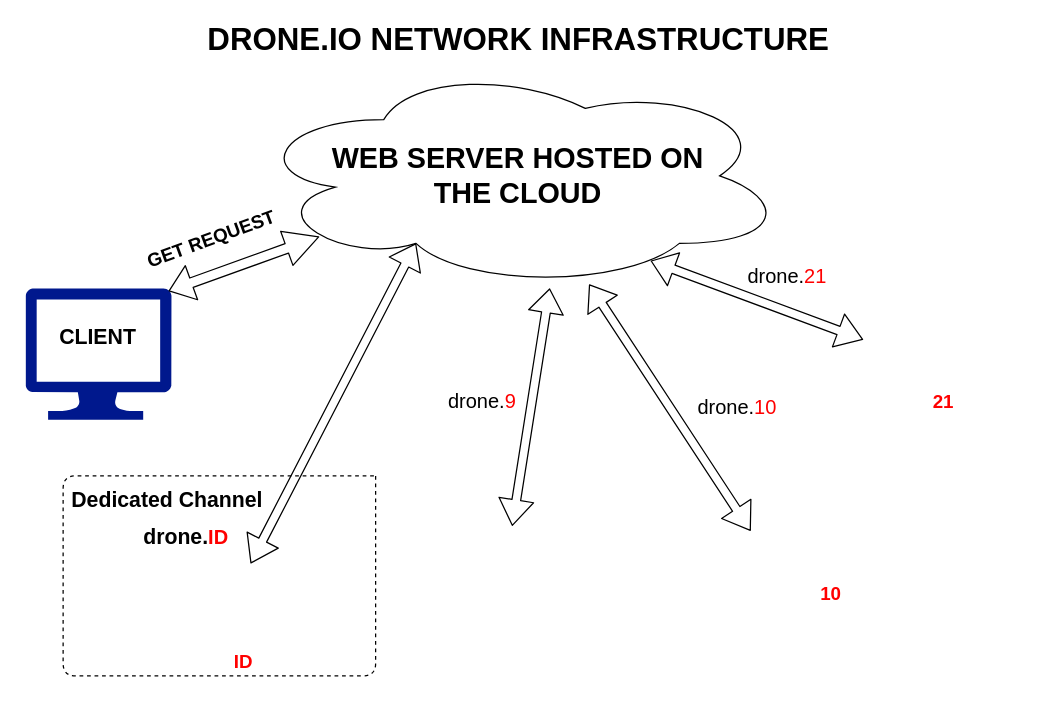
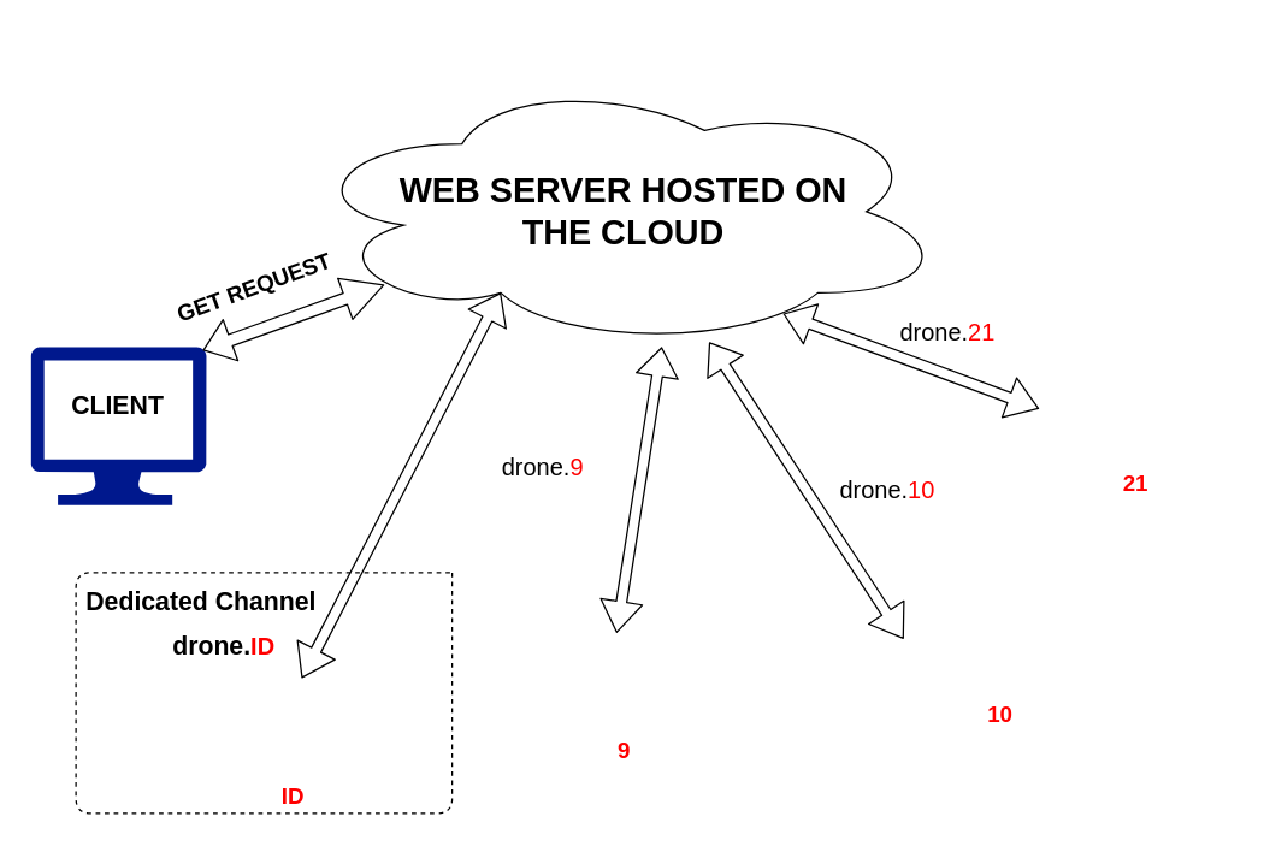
  <mxCell id="0" />
  <mxCell id="1" parent="0" />
  <mxCell id="2" value="&lt;font style=&quot;font-size: 23px&quot;&gt;&lt;b&gt;WEB SERVER HOSTED ON &lt;br&gt;THE CLOUD&lt;/b&gt;&lt;/font&gt;" style="ellipse;shape=cloud;whiteSpace=wrap;html=1;align=center;" vertex="1" parent="1"><mxGeometry x="199" y="50" width="430" height="180" as="geometry" /></mxCell>
- <mxCell id="3" value="&lt;font style=&quot;font-size: 25px&quot;&gt;&lt;b&gt;DRONE.IO NETWORK INFRASTRUCTURE&lt;/b&gt;&lt;/font&gt;" style="text;html=1;align=center;verticalAlign=middle;resizable=0;points=[];autosize=1;" vertex="1" parent="1"><mxGeometry x="159" y="20" width="510" height="20" as="geometry" /></mxCell>
  <mxCell id="4" value="" style="aspect=fixed;pointerEvents=1;shadow=0;dashed=0;html=1;strokeColor=none;labelPosition=center;verticalLabelPosition=bottom;verticalAlign=top;align=center;fillColor=#00188D;shape=mxgraph.azure.computer" vertex="1" parent="1"><mxGeometry x="20" y="230" width="116.67" height="105" as="geometry" /></mxCell>
  <mxCell id="5" value="&lt;font style=&quot;font-size: 17px&quot;&gt;&lt;b&gt;CLIENT&lt;/b&gt;&lt;/font&gt;" style="text;html=1;strokeColor=none;fillColor=none;align=center;verticalAlign=middle;whiteSpace=wrap;rounded=0;" vertex="1" parent="1"><mxGeometry x="48.34" y="250" width="60" height="40" as="geometry" /></mxCell>
  <mxCell id="6" value="" style="shape=flexArrow;endArrow=classic;startArrow=classic;html=1;width=8;endSize=8.7;exitX=0.98;exitY=0.02;exitDx=0;exitDy=0;exitPerimeter=0;entryX=0.13;entryY=0.77;entryDx=0;entryDy=0;entryPerimeter=0;" edge="1" parent="1" source="4" target="2"><mxGeometry width="50" height="50" relative="1" as="geometry"><mxPoint x="159" y="250" as="sourcePoint" /><mxPoint x="209" y="200" as="targetPoint" /></mxGeometry></mxCell>
  <mxCell id="7" value="" style="shape=image;html=1;verticalAlign=top;verticalLabelPosition=bottom;labelBackgroundColor=#ffffff;imageAspect=0;aspect=fixed;image=https://cdn2.iconfinder.com/data/icons/innovation-technology-1/512/tech_0011-128.png" vertex="1" parent="1"><mxGeometry x="130" y="410" width="128" height="128" as="geometry" /></mxCell>
  <mxCell id="8" value="" style="shape=image;html=1;verticalAlign=top;verticalLabelPosition=bottom;labelBackgroundColor=#ffffff;imageAspect=0;aspect=fixed;image=https://cdn2.iconfinder.com/data/icons/innovation-technology-1/512/tech_0011-128.png" vertex="1" parent="1"><mxGeometry x="350" y="380" width="128" height="128" as="geometry" /></mxCell>
  <mxCell id="9" value="" style="shape=image;html=1;verticalAlign=top;verticalLabelPosition=bottom;labelBackgroundColor=#ffffff;imageAspect=0;aspect=fixed;image=https://cdn2.iconfinder.com/data/icons/innovation-technology-1/512/tech_0011-128.png" vertex="1" parent="1"><mxGeometry x="690" y="207" width="128" height="128" as="geometry" /></mxCell>
  <mxCell id="10" value="" style="shape=image;html=1;verticalAlign=top;verticalLabelPosition=bottom;labelBackgroundColor=#ffffff;imageAspect=0;aspect=fixed;image=https://cdn2.iconfinder.com/data/icons/innovation-technology-1/512/tech_0011-128.png" vertex="1" parent="1"><mxGeometry x="600" y="360" width="128" height="128" as="geometry" /></mxCell>
  <mxCell id="11" value="" style="shape=flexArrow;endArrow=classic;startArrow=classic;html=1;width=7;startSize=6.5;entryX=0.31;entryY=0.8;entryDx=0;entryDy=0;entryPerimeter=0;exitX=0.547;exitY=0.313;exitDx=0;exitDy=0;exitPerimeter=0;" edge="1" parent="1" source="7" target="2"><mxGeometry width="50" height="50" relative="1" as="geometry"><mxPoint x="280" y="320" as="sourcePoint" /><mxPoint x="330" y="270" as="targetPoint" /></mxGeometry></mxCell>
  <mxCell id="12" value="" style="shape=flexArrow;endArrow=classic;startArrow=classic;html=1;width=7;startSize=6.5;entryX=0.31;entryY=0.8;entryDx=0;entryDy=0;entryPerimeter=0;exitX=0.463;exitY=0.313;exitDx=0;exitDy=0;exitPerimeter=0;" edge="1" parent="1" source="8"><mxGeometry width="50" height="50" relative="1" as="geometry"><mxPoint x="386.996" y="366.064" as="sourcePoint" /><mxPoint x="439.28" y="230" as="targetPoint" /></mxGeometry></mxCell>
  <mxCell id="13" value="" style="shape=flexArrow;endArrow=classic;startArrow=classic;html=1;width=7;startSize=6.5;entryX=0.31;entryY=0.8;entryDx=0;entryDy=0;entryPerimeter=0;exitX=0;exitY=0.5;exitDx=0;exitDy=0;" edge="1" parent="1" source="9"><mxGeometry width="50" height="50" relative="1" as="geometry"><mxPoint x="520.004" y="418.004" as="sourcePoint" /><mxPoint x="520.02" y="207.94" as="targetPoint" /></mxGeometry></mxCell>
  <mxCell id="14" value="" style="shape=flexArrow;endArrow=classic;startArrow=classic;html=1;width=7;startSize=6.5;exitX=0;exitY=0.5;exitDx=0;exitDy=0;" edge="1" parent="1" source="10" target="2"><mxGeometry width="50" height="50" relative="1" as="geometry"><mxPoint x="649.98" y="333.06" as="sourcePoint" /><mxPoint x="480" y="270" as="targetPoint" /></mxGeometry></mxCell>
  <mxCell id="15" value="&lt;font style=&quot;font-size: 16px&quot;&gt;drone.&lt;font color=&quot;#ff0000&quot;&gt;21&lt;/font&gt;&lt;/font&gt;" style="text;html=1;align=center;verticalAlign=middle;resizable=0;points=[];autosize=1;" vertex="1" parent="1"><mxGeometry x="589" y="210" width="80" height="20" as="geometry" /></mxCell>
  <mxCell id="16" value="&lt;font style=&quot;font-size: 16px&quot;&gt;drone.&lt;font color=&quot;#ff0000&quot;&gt;10&lt;/font&gt;&lt;/font&gt;" style="text;html=1;align=center;verticalAlign=middle;resizable=0;points=[];autosize=1;" vertex="1" parent="1"><mxGeometry x="549" y="315" width="80" height="20" as="geometry" /></mxCell>
- <mxCell id="17" value="&lt;font style=&quot;font-size: 16px&quot;&gt;drone.&lt;font color=&quot;#ff0000&quot;&gt;9&lt;/font&gt;&lt;/font&gt;" style="text;html=1;align=center;verticalAlign=middle;resizable=0;points=[];autosize=1;" vertex="1" parent="1"><mxGeometry x="350" y="310" width="70" height="20" as="geometry" /></mxCell>
+ <mxCell id="17" value="&lt;font style=&quot;font-size: 16px&quot;&gt;drone.&lt;font color=&quot;#ff0000&quot;&gt;9&lt;/font&gt;&lt;/font&gt;" style="text;html=1;align=center;verticalAlign=middle;resizable=0;points=[];autosize=1;" vertex="1" parent="1"><mxGeometry x="325" y="300" width="70" height="20" as="geometry" /></mxCell>
  <mxCell id="18" value="&lt;font&gt;&lt;b&gt;&lt;font style=&quot;font-size: 17px&quot;&gt;drone.&lt;/font&gt;&lt;font color=&quot;#ff0000&quot; style=&quot;font-size: 16px&quot;&gt;ID&lt;/font&gt;&lt;/b&gt;&lt;/font&gt;" style="text;html=1;align=center;verticalAlign=middle;resizable=0;points=[];autosize=1;" vertex="1" parent="1"><mxGeometry x="108.34" y="420" width="80" height="20" as="geometry" /></mxCell>
  <mxCell id="19" value="&lt;b&gt;&lt;font style=&quot;font-size: 17px&quot;&gt;Dedicated Channel&lt;/font&gt;&lt;/b&gt;" style="text;html=1;align=center;verticalAlign=middle;resizable=0;points=[];autosize=1;" vertex="1" parent="1"><mxGeometry x="48.34" y="390" width="170" height="20" as="geometry" /></mxCell>
  <mxCell id="20" value="&lt;b&gt;&lt;font style=&quot;font-size: 15px&quot;&gt;GET REQUEST&lt;/font&gt;&lt;/b&gt;" style="text;html=1;align=center;verticalAlign=middle;resizable=0;points=[];autosize=1;rotation=-20;" vertex="1" parent="1"><mxGeometry x="108.34" y="180" width="120" height="20" as="geometry" /></mxCell>
  <mxCell id="21" value="" style="endArrow=none;dashed=1;html=1;" edge="1" parent="1"><mxGeometry width="50" height="50" relative="1" as="geometry"><mxPoint x="300" y="380" as="sourcePoint" /><mxPoint x="300" y="380" as="targetPoint" /><Array as="points"><mxPoint x="300" y="540" /><mxPoint x="170" y="540" /><mxPoint x="50" y="540" /><mxPoint x="50" y="380" /><mxPoint x="150" y="380" /></Array></mxGeometry></mxCell>
  <mxCell id="22" value="&lt;font color=&quot;#ff0000&quot; size=&quot;1&quot;&gt;&lt;b style=&quot;font-size: 15px&quot;&gt;ID&lt;/b&gt;&lt;/font&gt;" style="text;html=1;align=center;verticalAlign=middle;resizable=0;points=[];autosize=1;" vertex="1" parent="1"><mxGeometry x="179" y="518" width="30" height="20" as="geometry" /></mxCell>
+ <mxCell id="23" value="&lt;font color=&quot;#ff0000&quot; size=&quot;1&quot;&gt;&lt;b style=&quot;font-size: 15px&quot;&gt;9&lt;/b&gt;&lt;/font&gt;" style="text;html=1;align=center;verticalAlign=middle;resizable=0;points=[];autosize=1;" vertex="1" parent="1"><mxGeometry x="404" y="488" width="20" height="20" as="geometry" /></mxCell>
  <mxCell id="24" value="&lt;font color=&quot;#ff0000&quot; size=&quot;1&quot;&gt;&lt;b style=&quot;font-size: 15px&quot;&gt;10&lt;/b&gt;&lt;/font&gt;" style="text;html=1;align=center;verticalAlign=middle;resizable=0;points=[];autosize=1;" vertex="1" parent="1"><mxGeometry x="649" y="464" width="30" height="20" as="geometry" /></mxCell>
  <mxCell id="25" value="&lt;font color=&quot;#ff0000&quot; size=&quot;1&quot;&gt;&lt;b style=&quot;font-size: 15px&quot;&gt;21&lt;/b&gt;&lt;/font&gt;" style="text;html=1;align=center;verticalAlign=middle;resizable=0;points=[];autosize=1;" vertex="1" parent="1"><mxGeometry x="739" y="310" width="30" height="20" as="geometry" /></mxCell>
